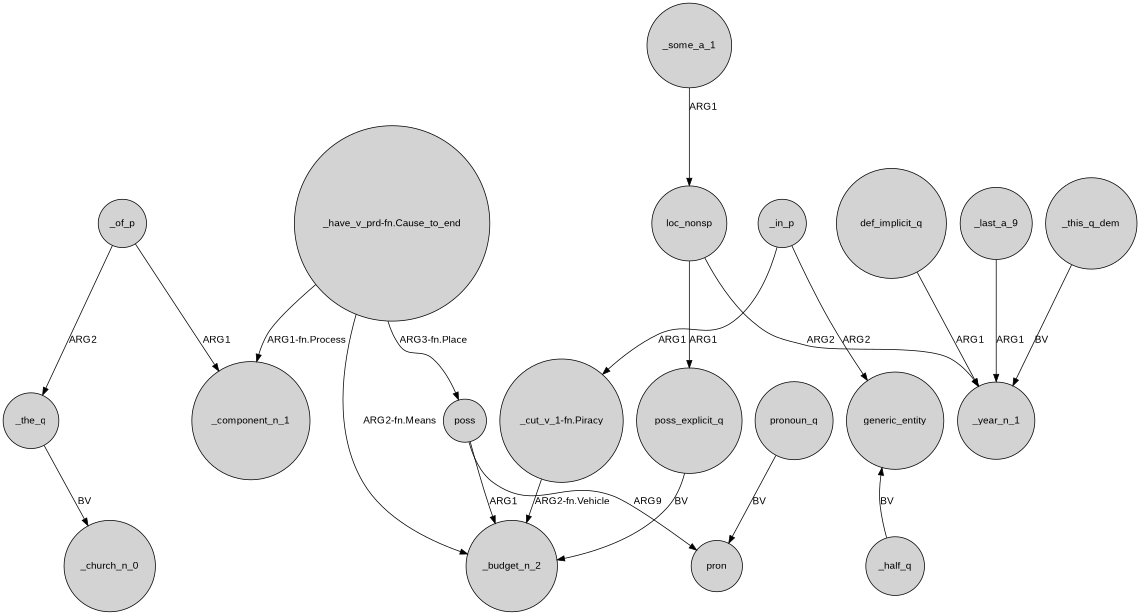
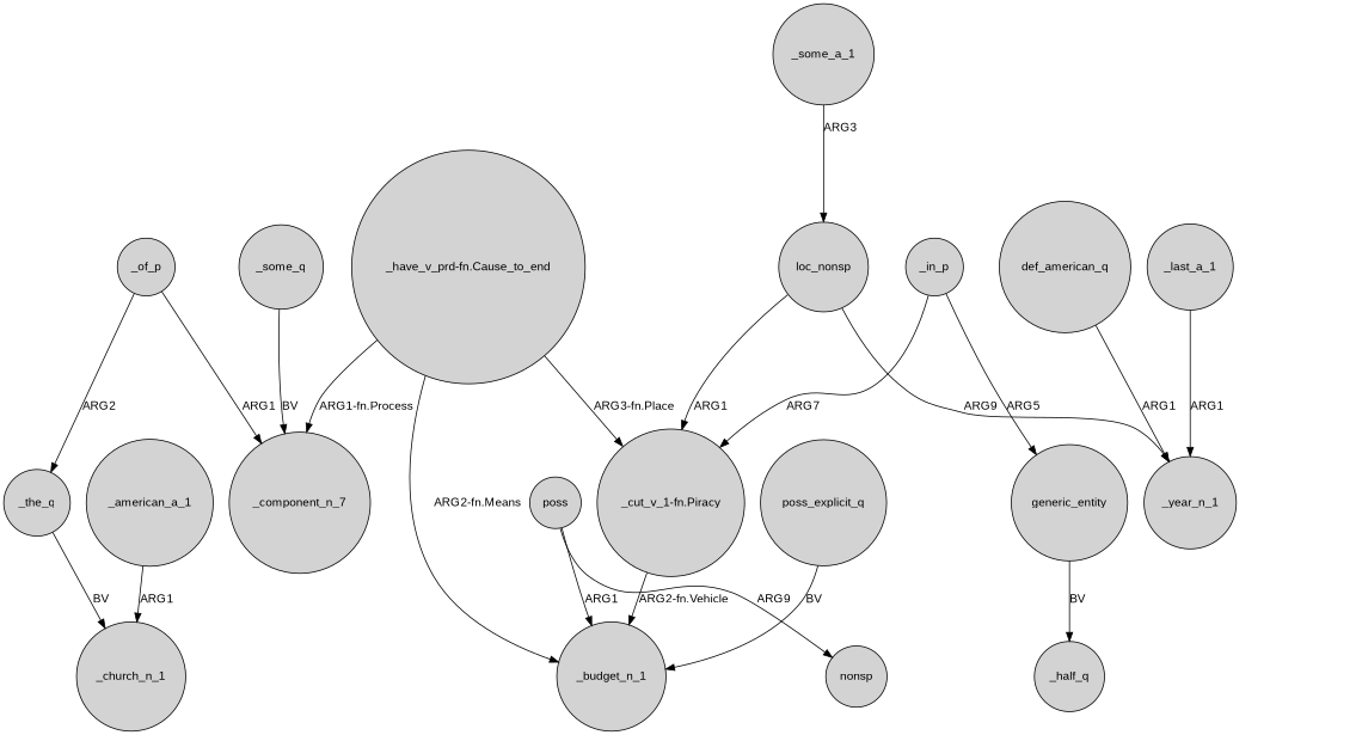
  digraph {
    fontname="Liberation Sans"
    node [fontname="Liberation Sans" shape=circle style=filled]
    edge [fontname="Liberation Sans"]
    _the_q
-   _church_n_1 [label=_church_n_0]
+   _church_n_1
    "_have_v_prd-fn.Cause_to_end"
    "_cut_v_1-fn.Piracy"
-   _component_n_1
-   _budget_n_1 [label=_budget_n_2]
+   _component_n_1 [label=_component_n_7]
+   _budget_n_1
+   _some_q
    _of_p
-   def_implicit_q
+   def_implicit_q [label=def_american_q]
    _year_n_1
    n11 [label=_some_a_1]
    loc_nonsp
    n13 [label=poss_explicit_q]
-   pronoun_q
-   pron
+   pron [label=nonsp]
    _in_p
    generic_entity
    poss
-   _last_a_1 [label=_last_a_9]
-   _this_q_dem
+   _last_a_1
    _half_q
+   _american_a_1
    _the_q -> _church_n_1 [label=BV]
-   "_have_v_prd-fn.Cause_to_end" -> poss [label="ARG3-fn.Place"]
+   "_have_v_prd-fn.Cause_to_end" -> "_cut_v_1-fn.Piracy" [label="ARG3-fn.Place"]
    "_have_v_prd-fn.Cause_to_end" -> _component_n_1 [label="ARG1-fn.Process"]
    "_have_v_prd-fn.Cause_to_end" -> _budget_n_1 [label="ARG2-fn.Means"]
    "_cut_v_1-fn.Piracy" -> _budget_n_1 [label="ARG2-fn.Vehicle"]
+   _some_q -> _component_n_1 [label=BV]
    _of_p -> _the_q [label=ARG2]
    _of_p -> _component_n_1 [label=ARG1]
    def_implicit_q -> _year_n_1 [label=ARG1]
-   n11 -> loc_nonsp [label=ARG1]
-   loc_nonsp -> n13 [label=ARG1]
-   loc_nonsp -> _year_n_1 [label=ARG2]
+   n11 -> loc_nonsp [label=ARG3]
+   loc_nonsp -> "_cut_v_1-fn.Piracy" [label=ARG1]
+   loc_nonsp -> _year_n_1 [label=ARG9]
    n13 -> _budget_n_1 [label=BV]
-   pronoun_q -> pron [label=BV]
-   _in_p -> "_cut_v_1-fn.Piracy" [label=ARG1]
-   _in_p -> generic_entity [label=ARG2]
+   _in_p -> "_cut_v_1-fn.Piracy" [label=ARG7]
+   _in_p -> generic_entity [label=ARG5]
    poss -> _budget_n_1 [label=ARG1]
    poss -> pron [label=ARG9]
    _last_a_1 -> _year_n_1 [label=ARG1]
-   _this_q_dem -> _year_n_1 [label=BV]
-   _half_q -> generic_entity [label=BV]
+   generic_entity -> _half_q [label=BV]
+   _american_a_1 -> _church_n_1 [label=ARG1]
  }
